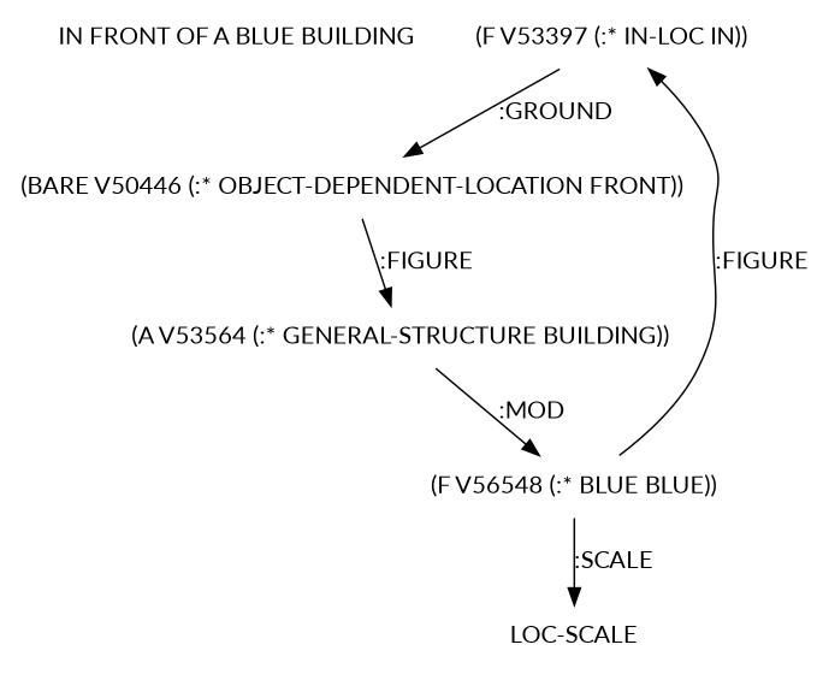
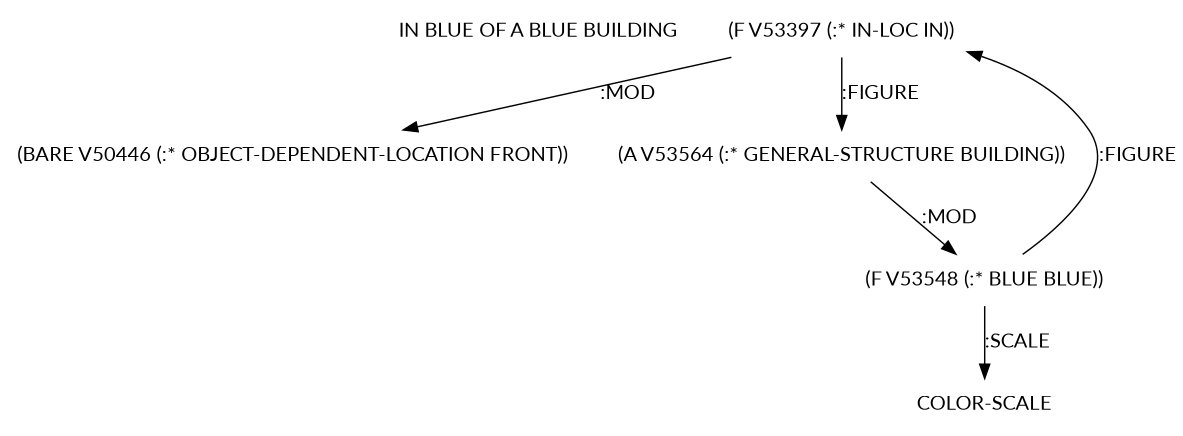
  digraph {
    fontname=Lato
    node [fontname=Lato shape=none]
    edge [fontname=Lato]
-   "IN FRONT OF A BLUE BUILDING"
+   "IN FRONT OF A BLUE BUILDING" [label="IN BLUE OF A BLUE BUILDING"]
    n2 [label="(F V53397 (:* IN-LOC IN))"]
    n3 [label="(BARE V50446 (:* OBJECT-DEPENDENT-LOCATION FRONT))"]
    n4 [label="(A V53564 (:* GENERAL-STRUCTURE BUILDING))"]
-   n5 [label="(F V56548 (:* BLUE BLUE))"]
-   n6 [label="LOC-SCALE"]
-   n2 -> n3 [label=":GROUND"]
-   n3 -> n4 [label=":FIGURE"]
+   n5 [label="(F V53548 (:* BLUE BLUE))"]
+   n6 [label="COLOR-SCALE"]
+   n2 -> n3 [label=":MOD"]
+   n2 -> n4 [label=":FIGURE"]
    n4 -> n5 [label=":MOD"]
    n5 -> n2 [label=":FIGURE"]
    n5 -> n6 [label=":SCALE"]
  }
